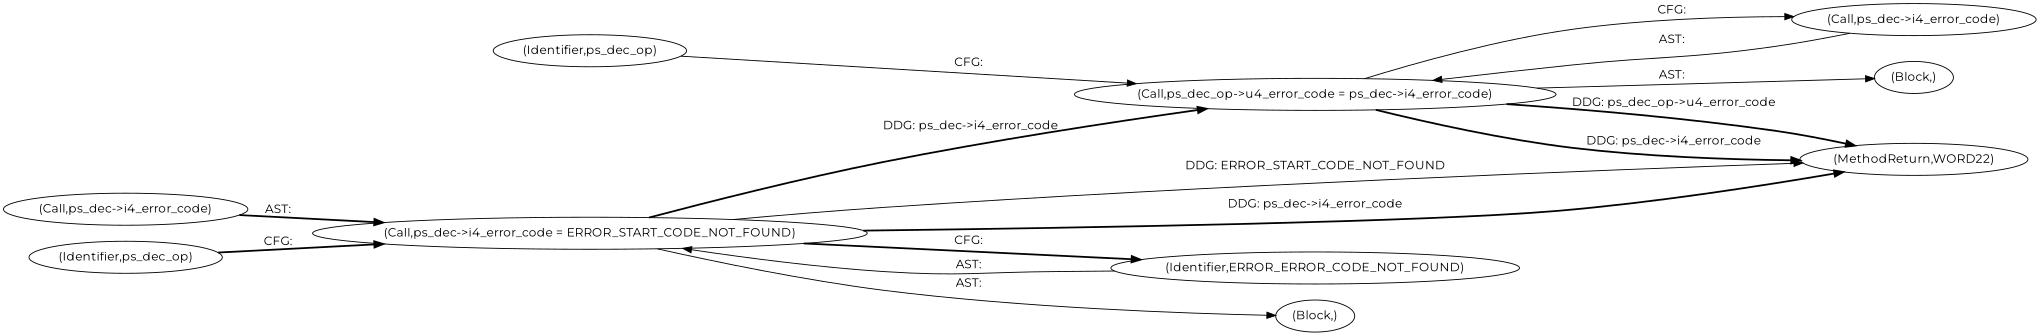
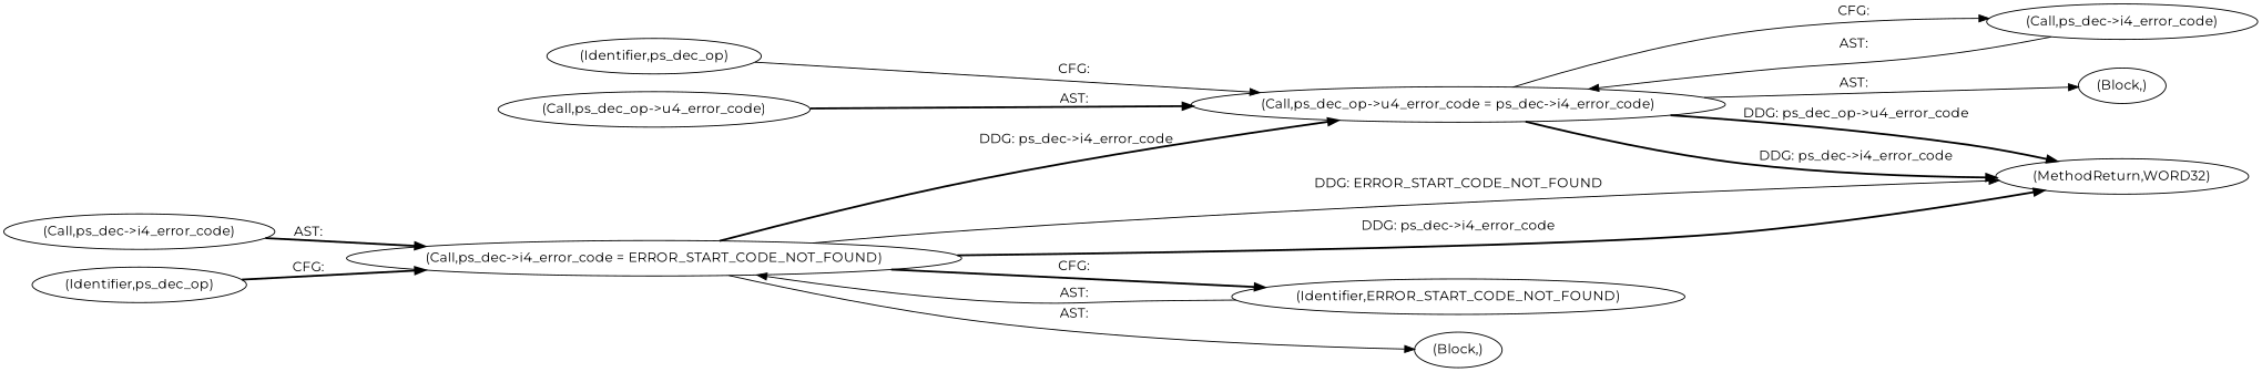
  digraph {
    fontname=Montserrat
    rankdir=LR
    node [fontname=Montserrat]
    edge [fontname=Montserrat style=bold]
    n1 [label="(Call,ps_dec_op->u4_error_code = ps_dec->i4_error_code)"]
    n2 [label="(Call,ps_dec->i4_error_code)"]
    n3 [label="(Block,)"]
-   n4 [label="(MethodReturn,WORD22)"]
+   n4 [label="(MethodReturn,WORD32)"]
    n5 [label="(Call,ps_dec->i4_error_code = ERROR_START_CODE_NOT_FOUND)"]
-   n6 [label="(Identifier,ERROR_ERROR_CODE_NOT_FOUND)"]
+   n6 [label="(Identifier,ERROR_START_CODE_NOT_FOUND)"]
    n7 [label="(Block,)"]
    n8 [label="(Identifier,ps_dec_op)"]
    n9 [label="(Call,ps_dec->i4_error_code)"]
    n10 [label="(Identifier,ps_dec_op)"]
+   n11 [label="(Call,ps_dec_op->u4_error_code)"]
    n1 -> n2 [label="CFG: " style=solid]
    n1 -> n3 [label="AST: " style=solid]
    n1 -> n4 [label="DDG: ps_dec_op->u4_error_code"]
    n1 -> n4 [label="DDG: ps_dec->i4_error_code"]
    n2 -> n1 [label="AST: " style=solid]
    n5 -> n1 [label="DDG: ps_dec->i4_error_code"]
    n5 -> n4 [label="DDG: ERROR_START_CODE_NOT_FOUND" style=solid]
    n5 -> n4 [label="DDG: ps_dec->i4_error_code"]
    n5 -> n6 [label="CFG: "]
    n5 -> n7 [label="AST: " style=solid]
    n6 -> n5 [label="AST: " style=solid]
    n8 -> n1 [label="CFG: " style=solid]
    n9 -> n5 [label="AST: "]
    n10 -> n5 [label="CFG: "]
+   n11 -> n1 [label="AST: "]
  }
